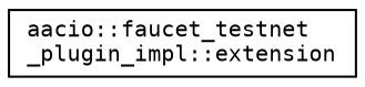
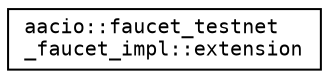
  digraph {
    rankdir=LR
    fontname="DejaVu Sans Mono"
-   n1 [color=black fillcolor=white fontname="DejaVu Sans Mono" fontsize=10 height=0.2 label="aacio::faucet_testnet\l_plugin_impl::extension" shape=record style=filled width=0.4]
+   n1 [color=black fillcolor=white fontname="DejaVu Sans Mono" fontsize=10 height=0.2 label="aacio::faucet_testnet\l_faucet_impl::extension" shape=record style=filled width=0.4]
  }
